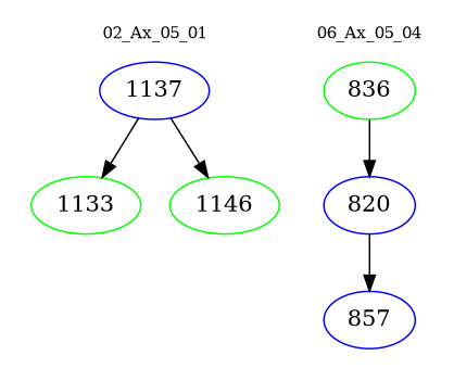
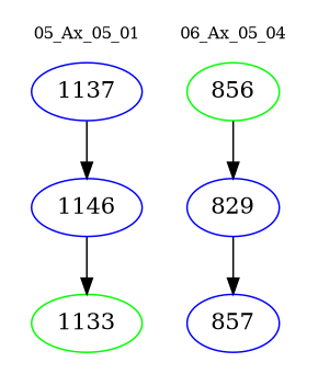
  digraph {
    node [color=blue]
    edge [color=black]
    n1 [label=1137]
    n2 [color=green label=1133]
-   n3 [color=green label=1146]
-   n4 [label=820]
+   n3 [label=1146]
+   n4 [label=829]
    n5 [label=857]
-   n6 [color=green label=836]
+   n6 [color=green label=856]
    subgraph cluster_1 {
      color=white
      fontsize=10
-     label="02_Ax_05_01"
+     label="05_Ax_05_01"
      n1
      n2
      n3
    }
    subgraph cluster_2 {
      color=white
      fontsize=10
      label="06_Ax_05_04"
      n4
      n5
      n6
    }
-   n1 -> n2
+   n3 -> n2
    n1 -> n3
    n4 -> n5
    n6 -> n4
  }
